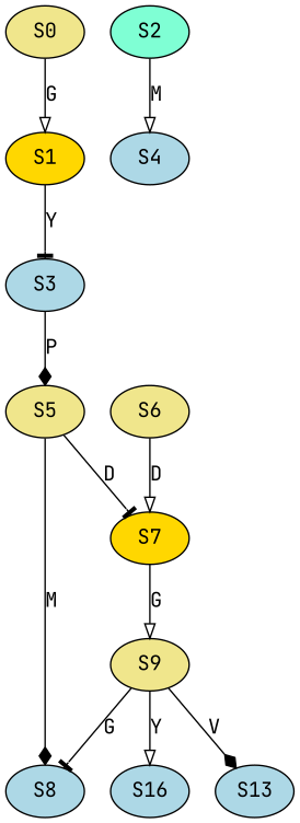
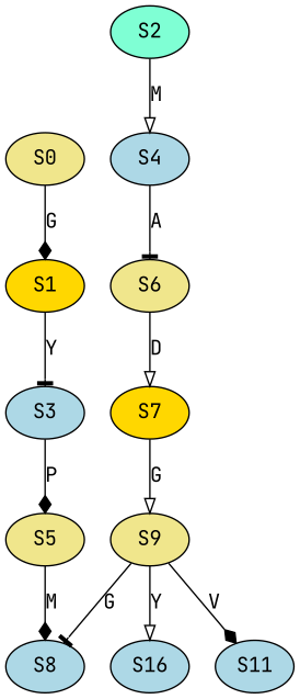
  strict digraph {
    fontname="JetBrains Mono"
    node [fillcolor=lightblue fontname="JetBrains Mono" style=filled]
    edge [arrowhead=onormal fontname="JetBrains Mono"]
    S0 [fillcolor=khaki]
    S1 [fillcolor=gold]
    S3
    S2 [fillcolor=aquamarine]
    S4
    S5 [fillcolor=khaki]
    S6 [fillcolor=khaki]
    S7 [fillcolor=gold]
    S8
    S9 [fillcolor=khaki]
    n11 [label=S16]
-   S11 [label=S13]
-   S0 -> S1 [label=G]
+   S11
+   S0 -> S1 [arrowhead=diamond label=G]
    S1 -> S3 [arrowhead=tee label=Y]
    S3 -> S5 [arrowhead=diamond label=P]
    S2 -> S4 [label=M]
-   S5 -> S7 [arrowhead=tee label=D]
+   S4 -> S6 [arrowhead=tee label=A]
    S5 -> S8 [arrowhead=diamond label=M]
    S6 -> S7 [label=D]
    S7 -> S9 [label=G]
    S9 -> S8 [arrowhead=tee label=G]
    S9 -> n11 [label=Y]
    S9 -> S11 [arrowhead=diamond label=V]
  }
